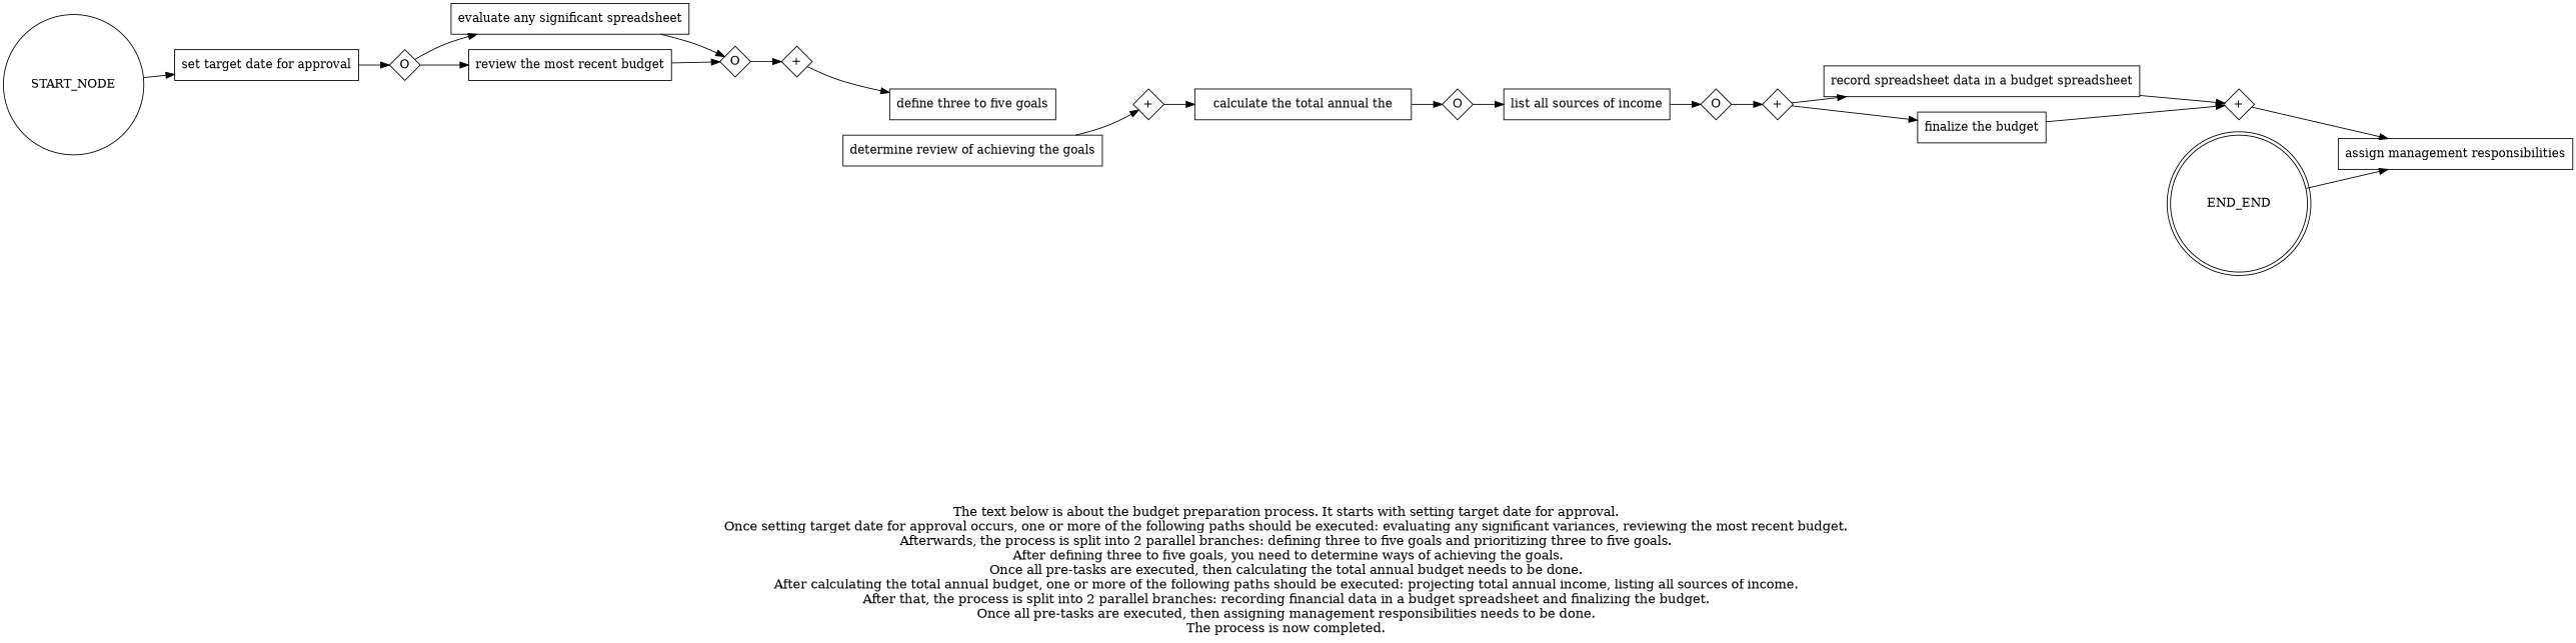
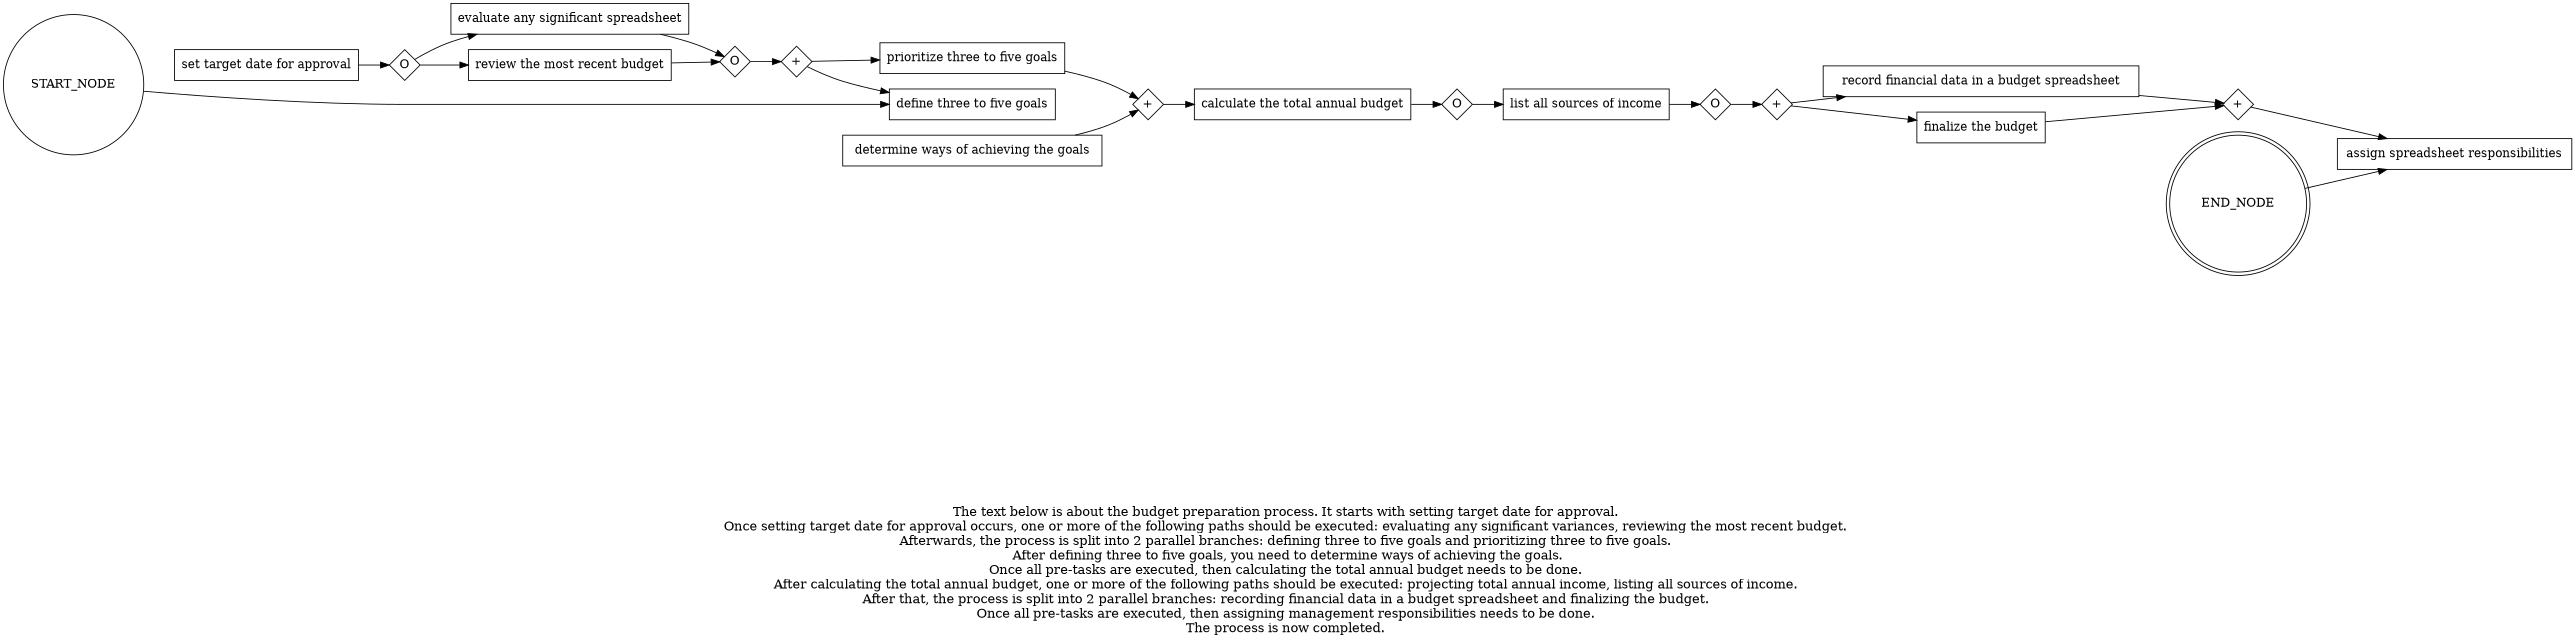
  digraph {
    fontsize=15
    label="\n\n\nThe text below is about the budget preparation process. It starts with setting target date for approval. \nOnce setting target date for approval occurs, one or more of the following paths should be executed: evaluating any significant variances, reviewing the most recent budget. \nAfterwards, the process is split into 2 parallel branches: defining three to five goals and prioritizing three to five goals. \nAfter defining three to five goals, you need to determine ways of achieving the goals.\nOnce all pre-tasks are executed, then calculating the total annual budget needs to be done. \nAfter calculating the total annual budget, one or more of the following paths should be executed: projecting total annual income, listing all sources of income. \nAfter that, the process is split into 2 parallel branches: recording financial data in a budget spreadsheet and finalizing the budget. \nOnce all pre-tasks are executed, then assigning management responsibilities needs to be done. \nThe process is now completed. \n"
    rankdir=LR
    node [shape=box]
    "set target date for approval"
    n2 [fixedsize=true label=O shape=diamond width=0.5]
    n3 [label="evaluate any significant spreadsheet"]
    "review the most recent budget"
    n5 [fixedsize=true label=O shape=diamond width=0.5]
    n6 [fixedsize=true label="+" shape=diamond width=0.5]
    "define three to five goals"
-   "determine ways of achieving the goals" [label="determine review of achieving the goals"]
+   "prioritize three to five goals"
+   "determine ways of achieving the goals"
    n10 [fixedsize=true label="+" shape=diamond width=0.5]
-   "calculate the total annual budget" [label="calculate the total annual the"]
+   "calculate the total annual budget"
    n12 [fixedsize=true label=O shape=diamond width=0.5]
    "list all sources of income"
    n14 [fixedsize=true label=O shape=diamond width=0.5]
    n15 [fixedsize=true label="+" shape=diamond width=0.5]
-   "record financial data in a budget spreadsheet" [label="record spreadsheet data in a budget spreadsheet"]
+   "record financial data in a budget spreadsheet"
    "finalize the budget"
    n18 [fixedsize=true label="+" shape=diamond width=0.5]
-   "assign management responsibilities"
+   "assign management responsibilities" [label="assign spreadsheet responsibilities"]
    START_NODE [shape=circle width=0.3]
-   END_NODE [shape=doublecircle width=0.2 label=END_END]
+   END_NODE [shape=doublecircle width=0.2]
    subgraph sub_1 {
      "set target date for approval"
      n2
      n3
      "review the most recent budget"
      n5
      n6
      "define three to five goals"
+     "prioritize three to five goals"
      "determine ways of achieving the goals"
      n10
      "calculate the total annual budget"
      n12
      "list all sources of income"
      n14
      n15
      "record financial data in a budget spreadsheet"
      "finalize the budget"
      n18
      "assign management responsibilities"
    }
    "set target date for approval" -> n2
    n2 -> n3
    n2 -> "review the most recent budget"
    n3 -> n5
    "review the most recent budget" -> n5
    n5 -> n6
    n6 -> "define three to five goals"
+   n6 -> "prioritize three to five goals"
+   "prioritize three to five goals" -> n10
    "determine ways of achieving the goals" -> n10
    n10 -> "calculate the total annual budget"
    "calculate the total annual budget" -> n12
    n12 -> "list all sources of income"
    "list all sources of income" -> n14
    n14 -> n15
    n15 -> "record financial data in a budget spreadsheet"
    n15 -> "finalize the budget"
    "record financial data in a budget spreadsheet" -> n18
    "finalize the budget" -> n18
    n18 -> "assign management responsibilities"
-   START_NODE -> "set target date for approval"
+   START_NODE -> "define three to five goals"
    END_NODE -> "assign management responsibilities"
  }
